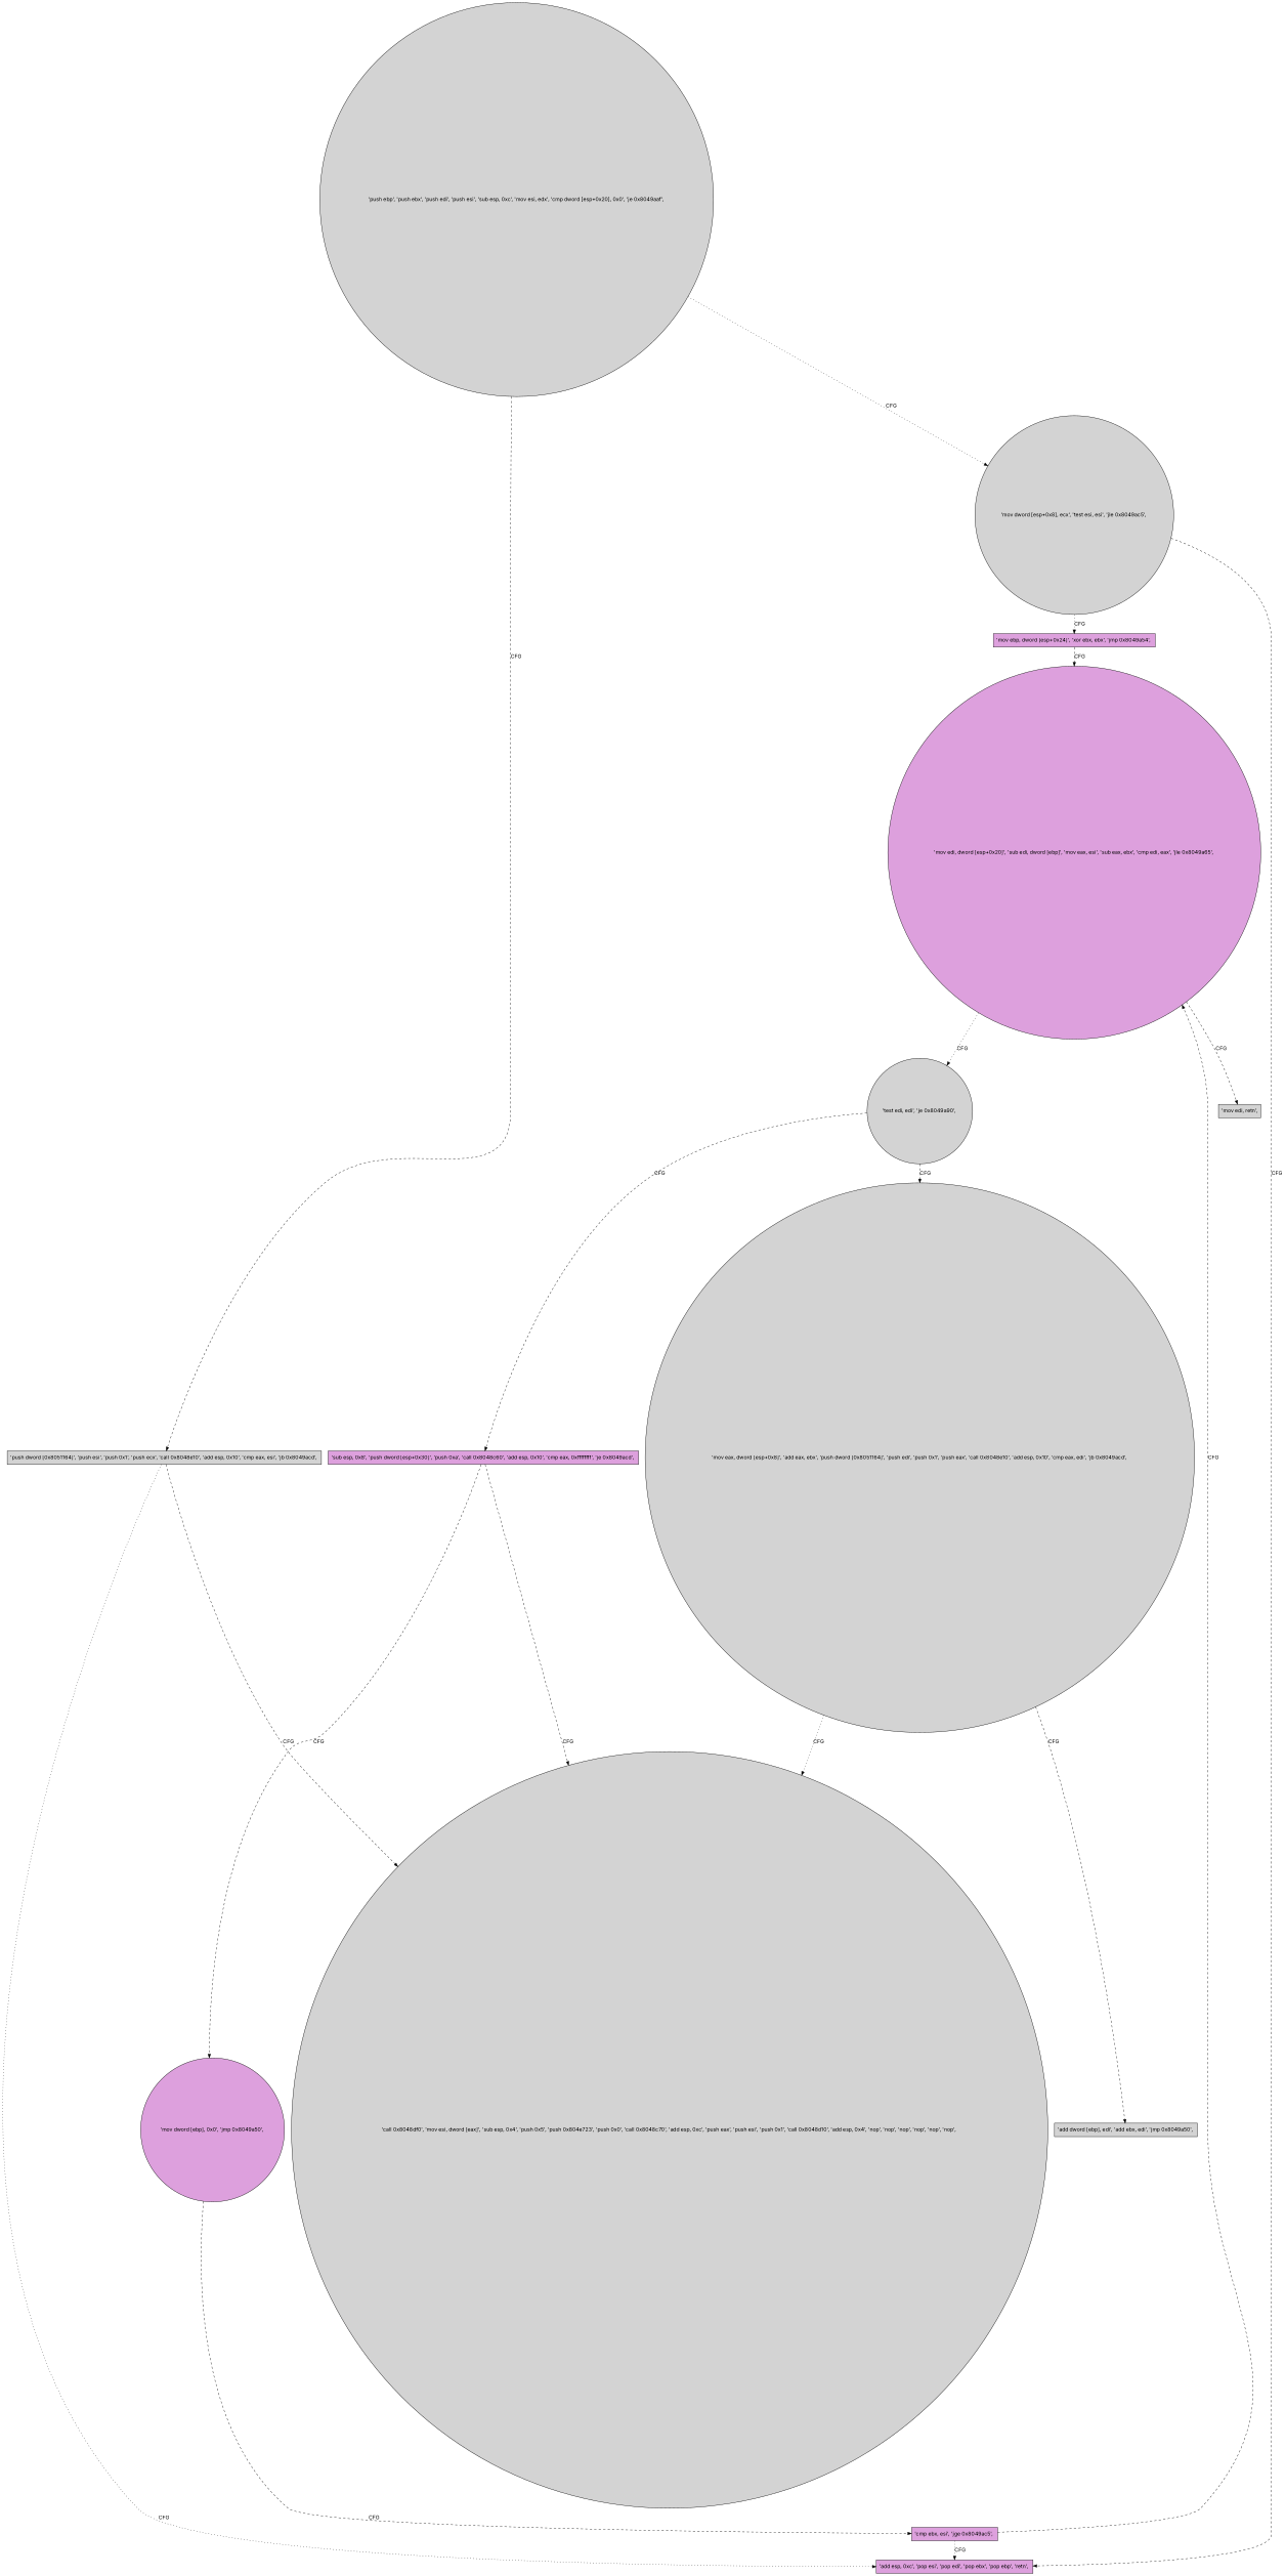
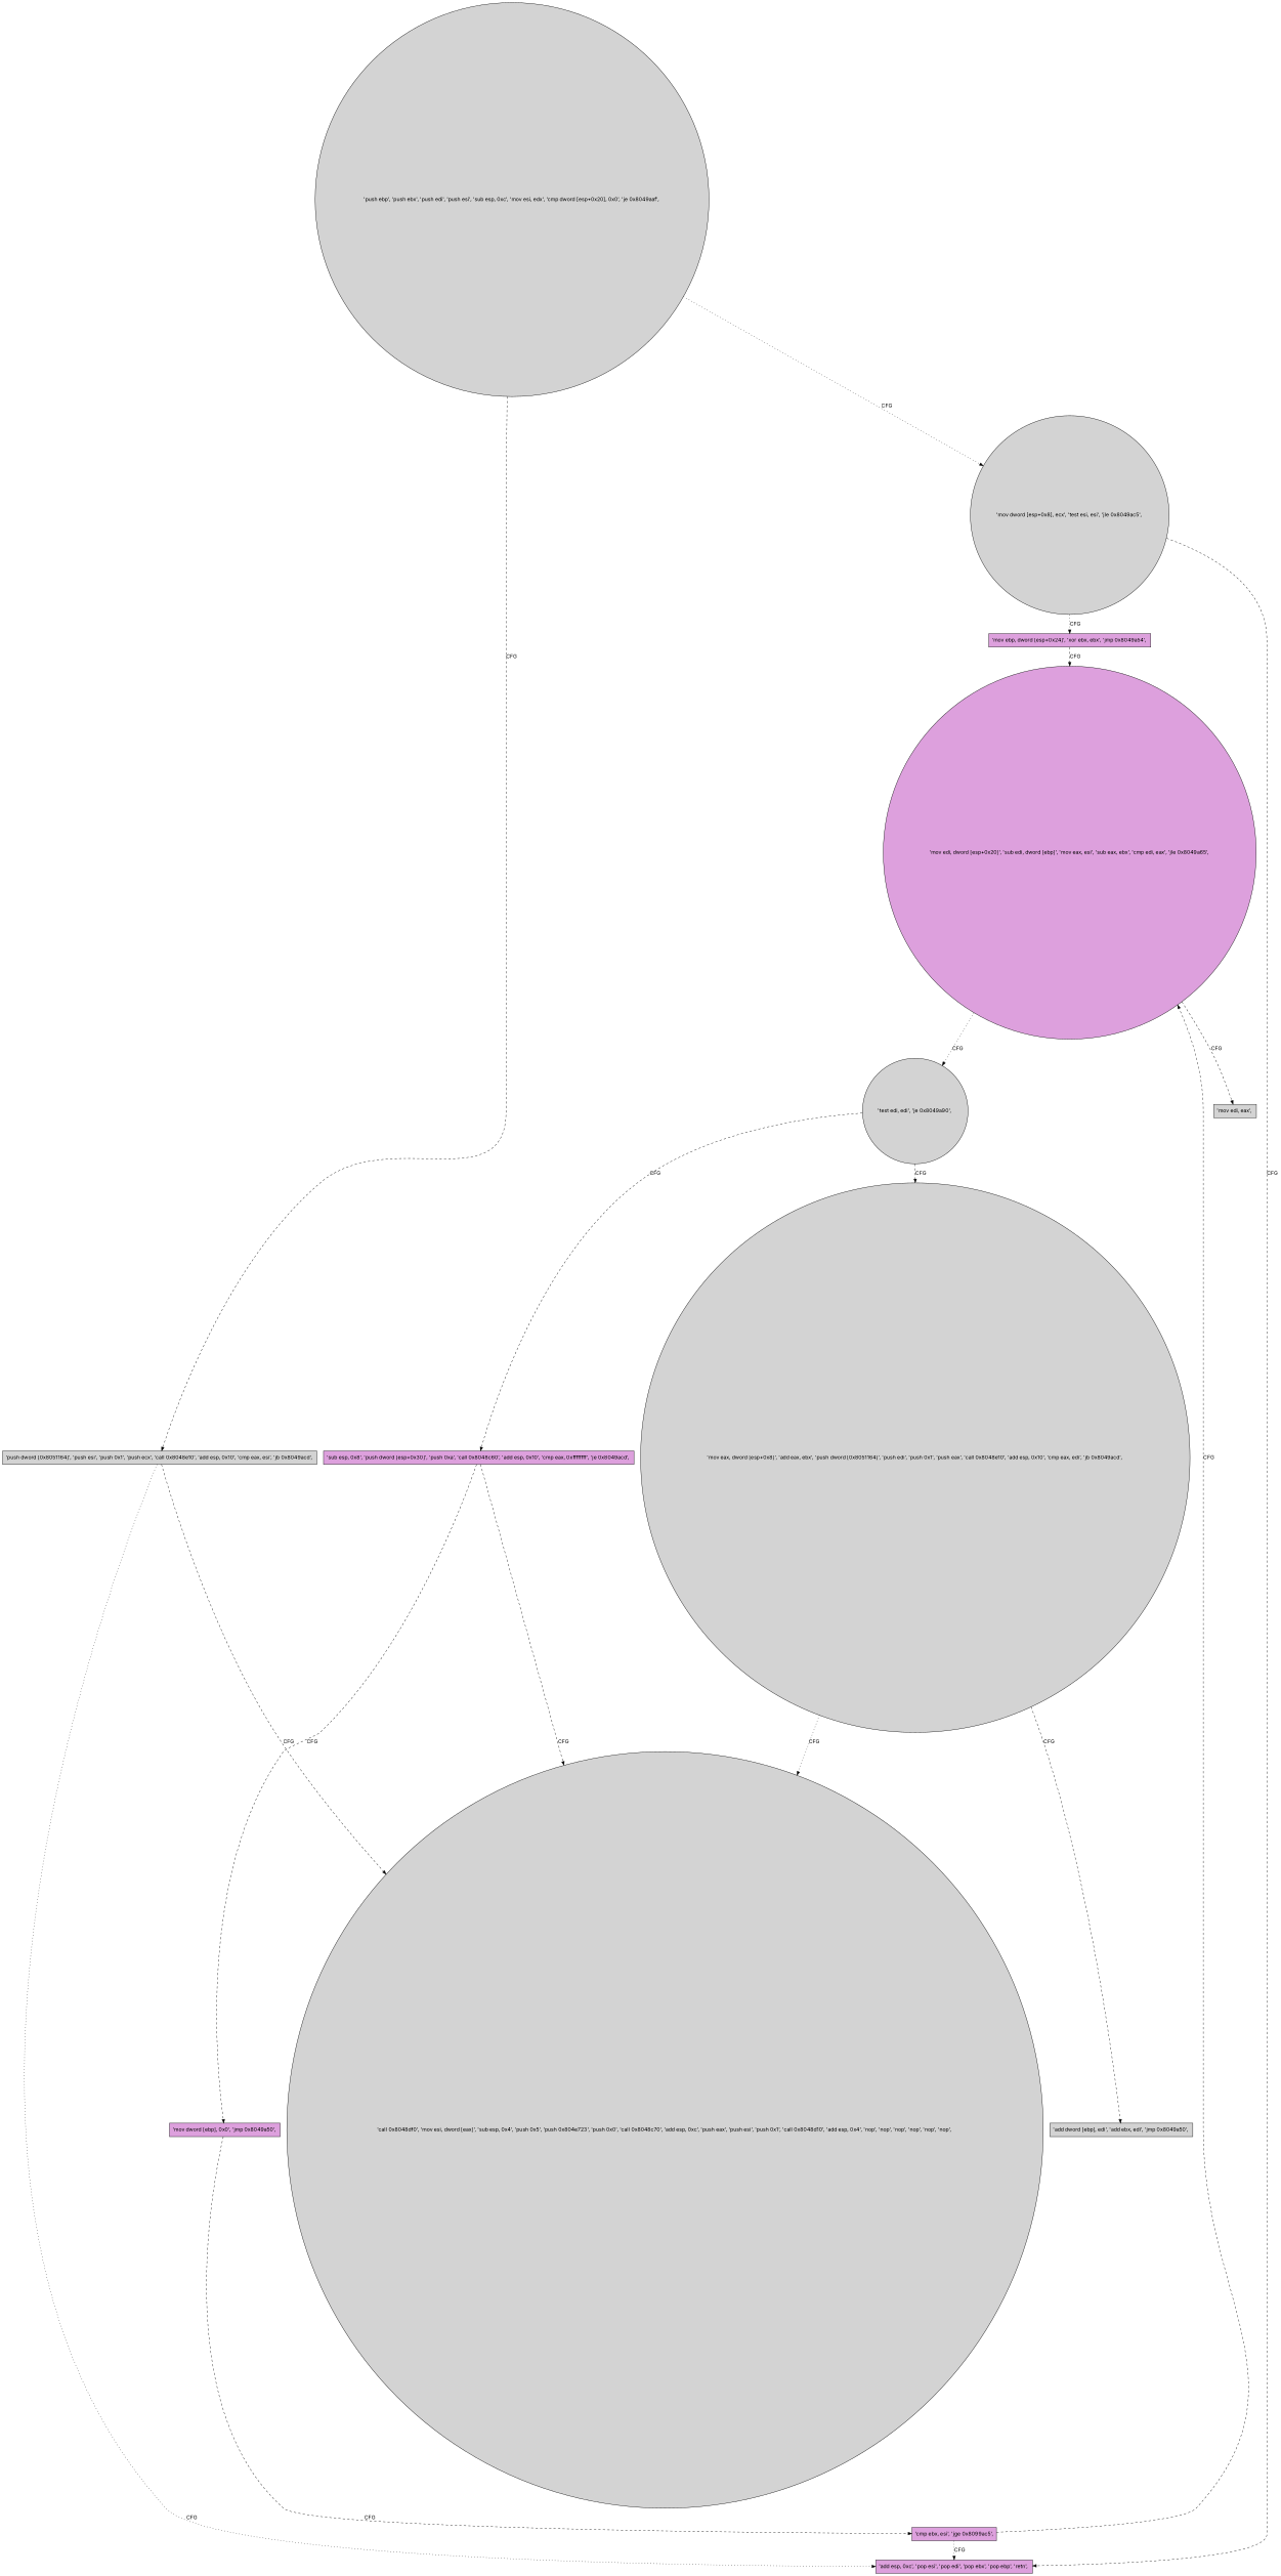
  digraph {
    fontname=Inter
    node [fillcolor=lightgrey fontname=Inter shape=box style=filled]
    edge [fontname=Inter style=dashed]
    n1 [label="'push ebp', 'push ebx', 'push edi', 'push esi', 'sub esp, 0xc', 'mov esi, edx', 'cmp dword [esp+0x20], 0x0', 'je 0x8049aaf', " shape=circle]
    n2 [label="'push dword [0x8051164]', 'push esi', 'push 0x1', 'push ecx', 'call 0x8048e10', 'add esp, 0x10', 'cmp eax, esi', 'jb 0x8049acd', "]
    n3 [label="'mov dword [esp+0x8], ecx', 'test esi, esi', 'jle 0x8049ac5', " shape=circle]
    n4 [label="'call 0x8048df0', 'mov esi, dword [eax]', 'sub esp, 0x4', 'push 0x5', 'push 0x804e723', 'push 0x0', 'call 0x8048c70', 'add esp, 0xc', 'push eax', 'push esi', 'push 0x1', 'call 0x8048d10', 'add esp, 0x4', 'nop', 'nop', 'nop', 'nop', 'nop', 'nop', " shape=circle]
    n5 [fillcolor=plum label="'add esp, 0xc', 'pop esi', 'pop edi', 'pop ebx', 'pop ebp', 'retn', "]
    n6 [fillcolor=plum label="'mov ebp, dword [esp+0x24]', 'xor ebx, ebx', 'jmp 0x8049a54', "]
    n7 [fillcolor=plum label="'mov edi, dword [esp+0x20]', 'sub edi, dword [ebp]', 'mov eax, esi', 'sub eax, ebx', 'cmp edi, eax', 'jle 0x8049a65', " shape=circle]
    n8 [label="'test edi, edi', 'je 0x8049a90', " shape=circle]
-   n9 [label="'mov edi, retn',"]
+   n9 [label="'mov edi, eax', "]
    n10 [fillcolor=plum label="'sub esp, 0x8', 'push dword [esp+0x30]', 'push 0xa', 'call 0x8048c60', 'add esp, 0x10', 'cmp eax, 0xffffffff', 'je 0x8049acd', "]
    n11 [label="'mov eax, dword [esp+0x8]', 'add eax, ebx', 'push dword [0x8051164]', 'push edi', 'push 0x1', 'push eax', 'call 0x8048e10', 'add esp, 0x10', 'cmp eax, edi', 'jb 0x8049acd', " shape=circle]
-   n12 [fillcolor=plum label="'mov dword [ebp], 0x0', 'jmp 0x8049a50', " shape=circle]
+   n12 [fillcolor=plum label="'mov dword [ebp], 0x0', 'jmp 0x8049a50', "]
    n13 [label="'add dword [ebp], edi', 'add ebx, edi', 'jmp 0x8049a50', "]
-   n14 [fillcolor=plum label="'cmp ebx, esi', 'jge 0x8049ac5', "]
+   n14 [fillcolor=plum label="'cmp ebx, esi', 'jge 0x8099ac5',"]
    n1 -> n2 [label=CFG]
    n1 -> n3 [label=CFG style=dotted]
    n2 -> n4 [label=CFG]
    n2 -> n5 [label=CFG style=dotted]
    n3 -> n5 [label=CFG]
    n3 -> n6 [label=CFG style=dotted]
    n6 -> n7 [label=CFG]
    n7 -> n8 [label=CFG style=dotted]
    n7 -> n9 [label=CFG]
    n8 -> n10 [label=CFG]
    n8 -> n11 [label=CFG]
    n10 -> n4 [label=CFG]
    n10 -> n12 [label=CFG]
    n11 -> n4 [label=CFG style=dotted]
    n11 -> n13 [label=CFG]
    n12 -> n14 [label=CFG]
    n14 -> n5 [label=CFG style=dotted]
    n14 -> n7 [label=CFG]
  }
